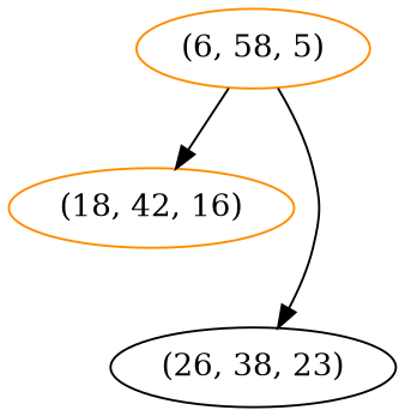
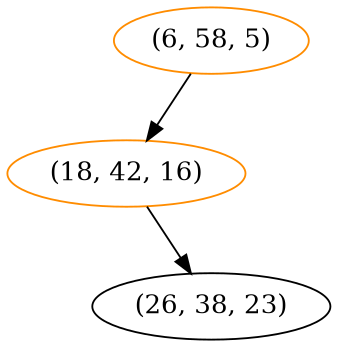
  digraph {
    node [color=darkorange]
    edge [style=solid]
    n1 [label="(18, 42, 16)"]
    "(6, 58, 5)"
    "(26, 38, 23)" [color=black]
-   "(6, 58, 5)" -> "(26, 38, 23)"
+   n1 -> "(26, 38, 23)"
    "(6, 58, 5)" -> n1
  }
